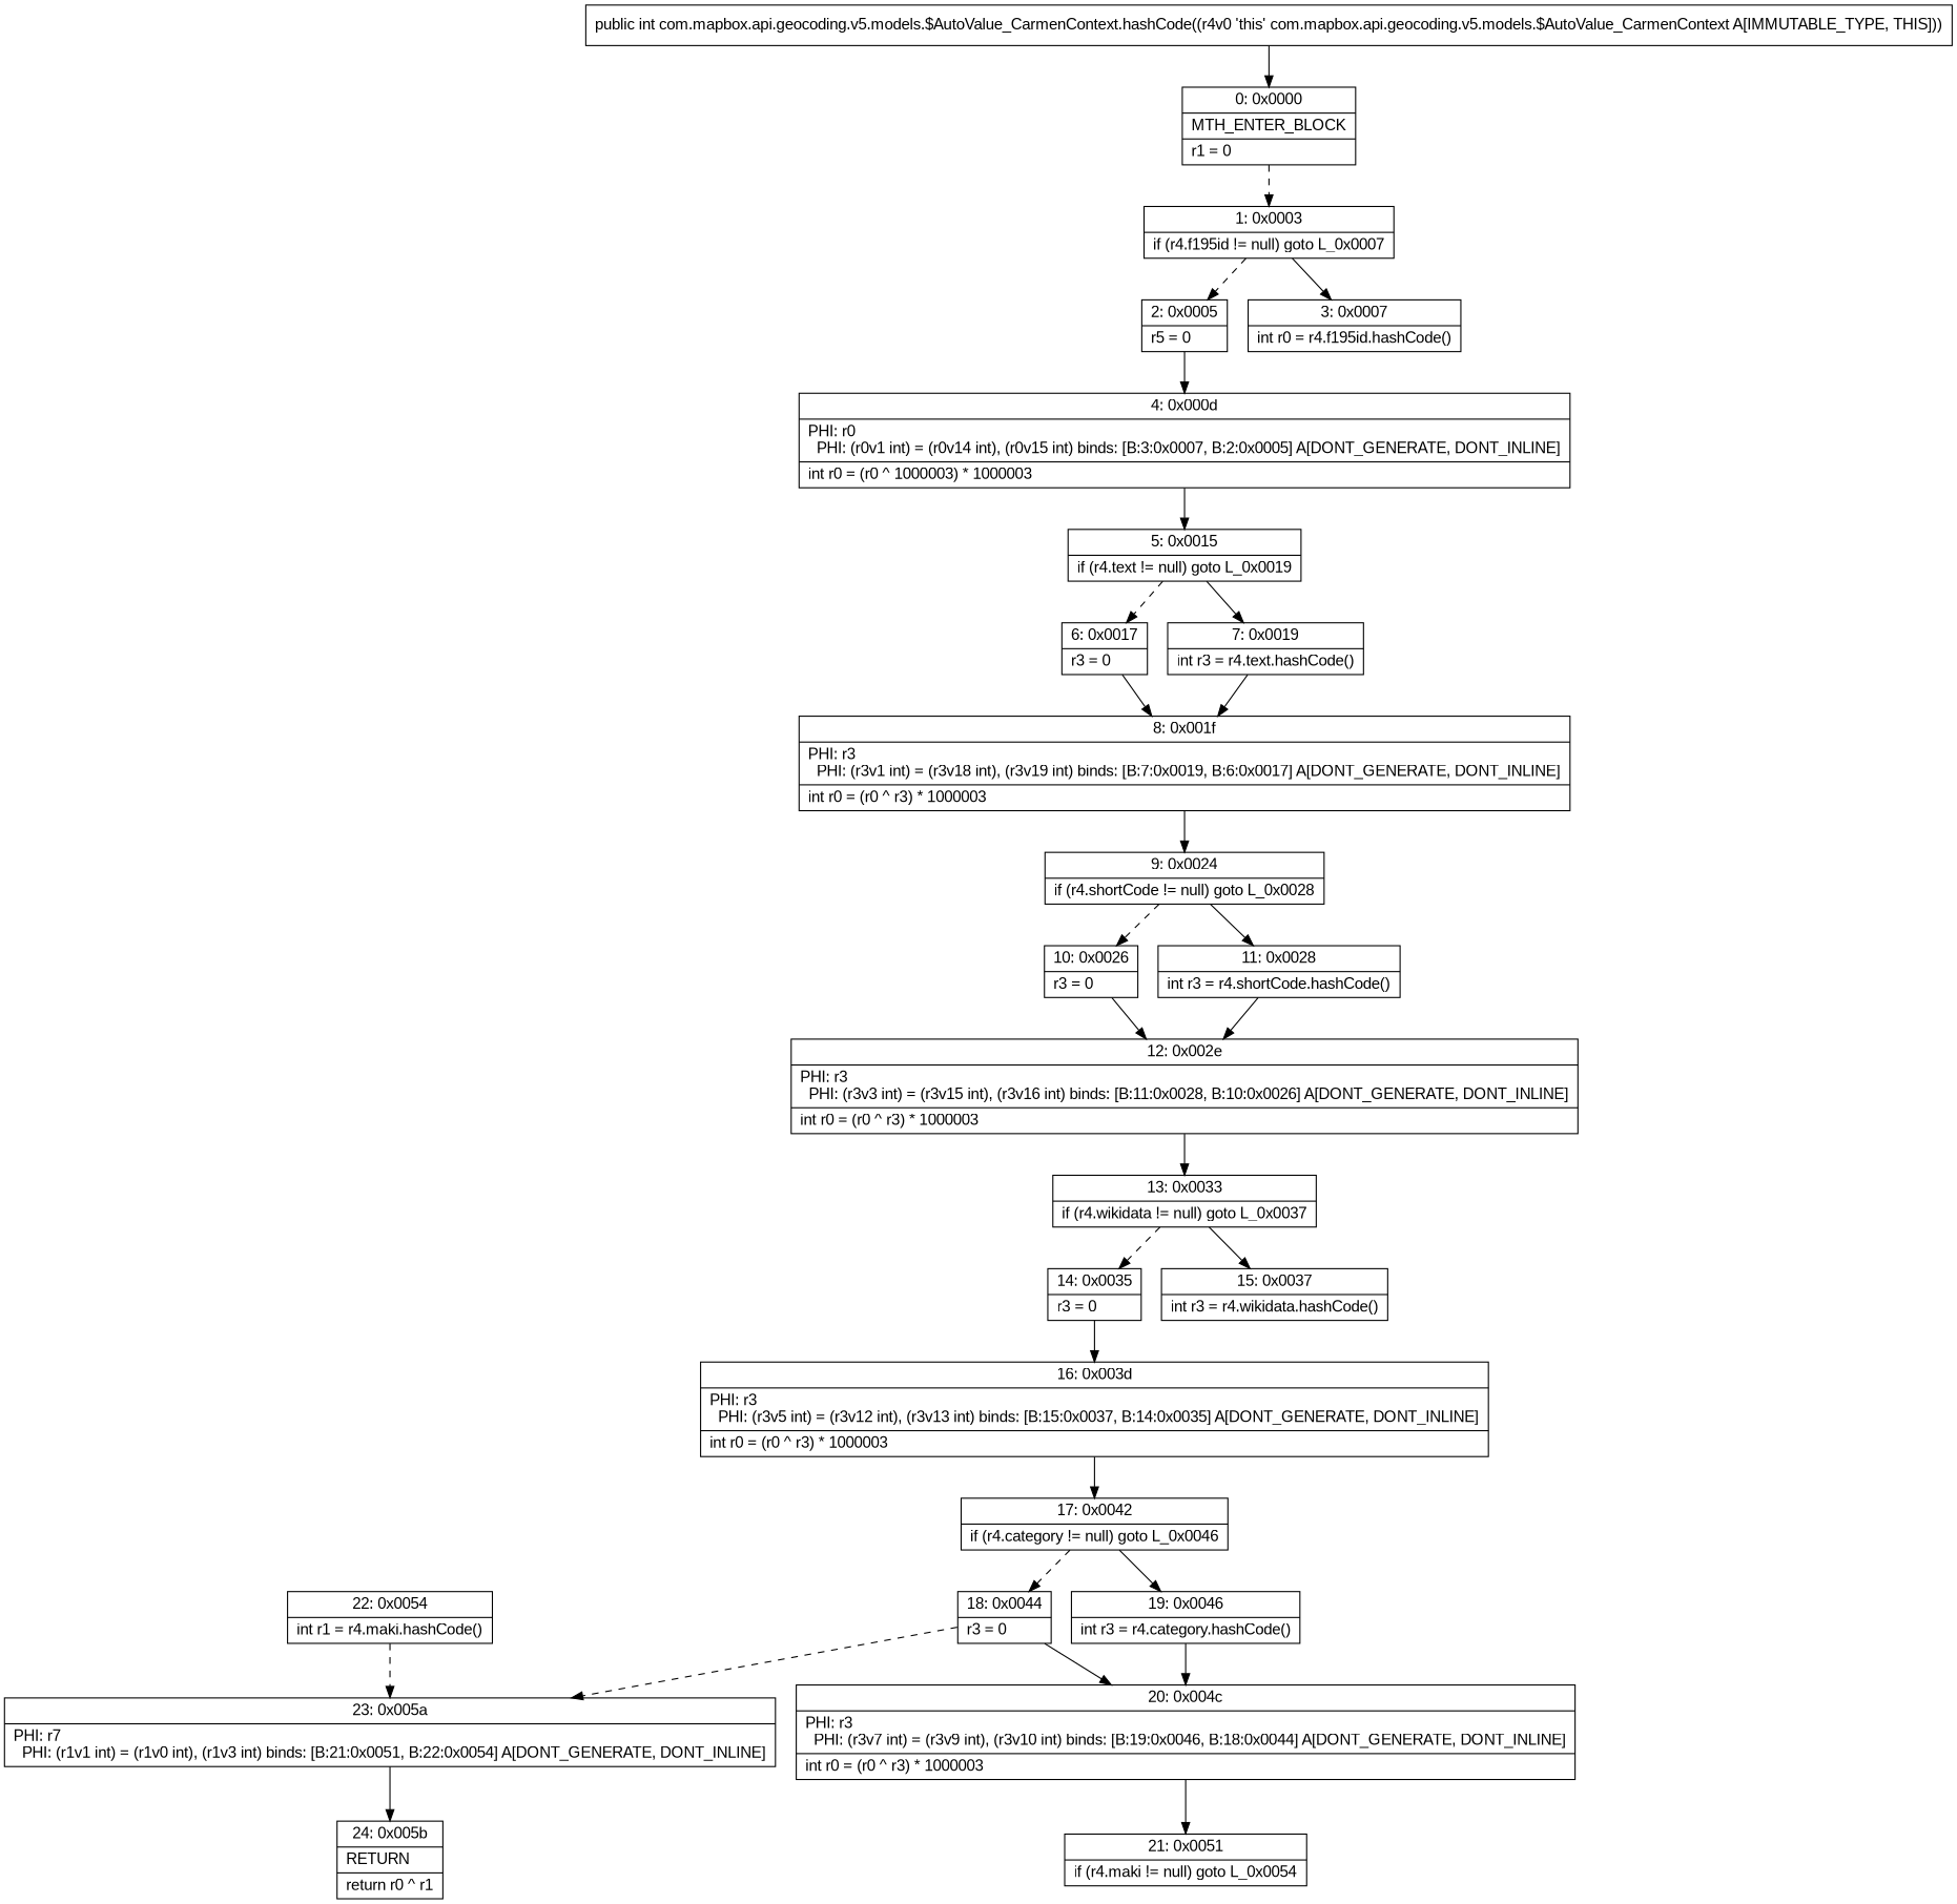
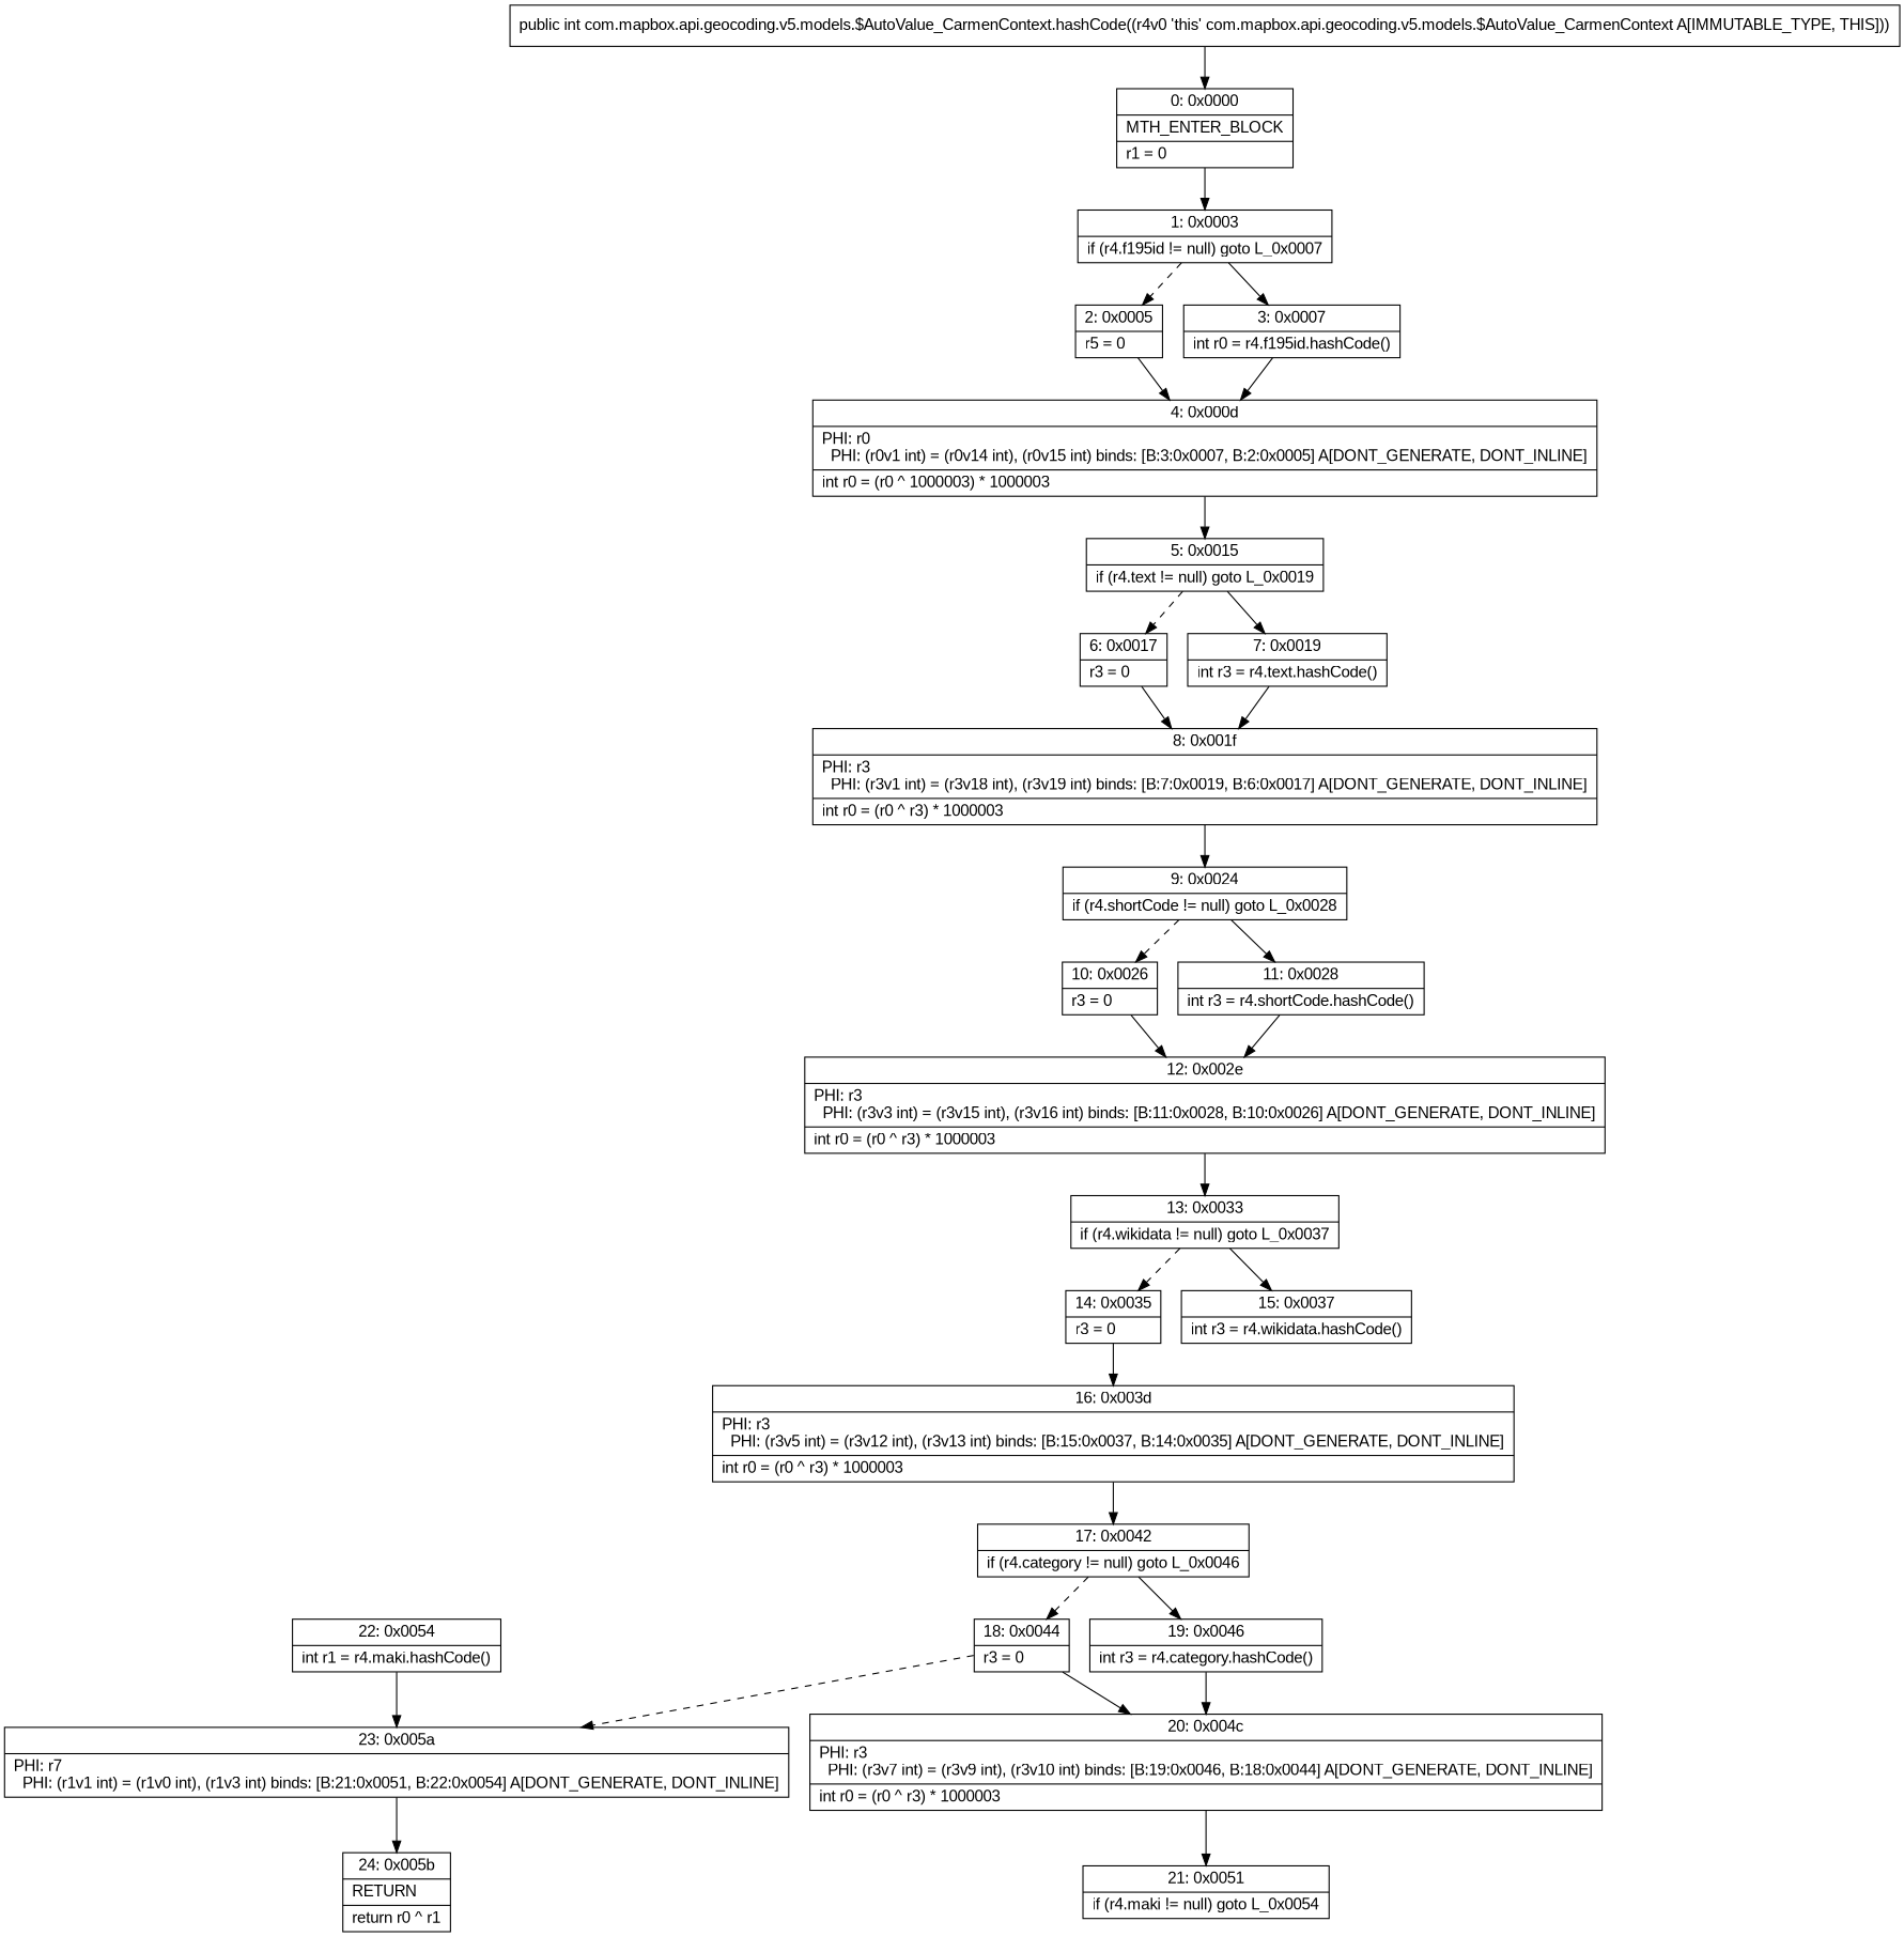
  digraph {
    fontname="Liberation Sans"
    node [fontname="Liberation Sans" shape=record]
    edge [fontname="Liberation Sans"]
    n1 [label="{0\:\ 0x0000|MTH_ENTER_BLOCK\l|r1 = 0\l}"]
    n2 [label="{1\:\ 0x0003|if (r4.f195id != null) goto L_0x0007\l}"]
    n3 [label="{2\:\ 0x0005|r5 = 0\l}"]
    n4 [label="{3\:\ 0x0007|int r0 = r4.f195id.hashCode()\l}"]
    n5 [label="{4\:\ 0x000d|PHI: r0 \l  PHI: (r0v1 int) = (r0v14 int), (r0v15 int) binds: [B:3:0x0007, B:2:0x0005] A[DONT_GENERATE, DONT_INLINE]\l|int r0 = (r0 ^ 1000003) * 1000003\l}"]
    n6 [label="{5\:\ 0x0015|if (r4.text != null) goto L_0x0019\l}"]
    n7 [label="{6\:\ 0x0017|r3 = 0\l}"]
    n8 [label="{7\:\ 0x0019|int r3 = r4.text.hashCode()\l}"]
    n9 [label="{8\:\ 0x001f|PHI: r3 \l  PHI: (r3v1 int) = (r3v18 int), (r3v19 int) binds: [B:7:0x0019, B:6:0x0017] A[DONT_GENERATE, DONT_INLINE]\l|int r0 = (r0 ^ r3) * 1000003\l}"]
    n10 [label="{9\:\ 0x0024|if (r4.shortCode != null) goto L_0x0028\l}"]
    n11 [label="{10\:\ 0x0026|r3 = 0\l}"]
    n12 [label="{11\:\ 0x0028|int r3 = r4.shortCode.hashCode()\l}"]
    n13 [label="{12\:\ 0x002e|PHI: r3 \l  PHI: (r3v3 int) = (r3v15 int), (r3v16 int) binds: [B:11:0x0028, B:10:0x0026] A[DONT_GENERATE, DONT_INLINE]\l|int r0 = (r0 ^ r3) * 1000003\l}"]
    n14 [label="{13\:\ 0x0033|if (r4.wikidata != null) goto L_0x0037\l}"]
    n15 [label="{14\:\ 0x0035|r3 = 0\l}"]
    n16 [label="{15\:\ 0x0037|int r3 = r4.wikidata.hashCode()\l}"]
    n17 [label="{16\:\ 0x003d|PHI: r3 \l  PHI: (r3v5 int) = (r3v12 int), (r3v13 int) binds: [B:15:0x0037, B:14:0x0035] A[DONT_GENERATE, DONT_INLINE]\l|int r0 = (r0 ^ r3) * 1000003\l}"]
    n18 [label="{17\:\ 0x0042|if (r4.category != null) goto L_0x0046\l}"]
    n19 [label="{18\:\ 0x0044|r3 = 0\l}"]
    n20 [label="{19\:\ 0x0046|int r3 = r4.category.hashCode()\l}"]
    n21 [label="{20\:\ 0x004c|PHI: r3 \l  PHI: (r3v7 int) = (r3v9 int), (r3v10 int) binds: [B:19:0x0046, B:18:0x0044] A[DONT_GENERATE, DONT_INLINE]\l|int r0 = (r0 ^ r3) * 1000003\l}"]
    n22 [label="{23\:\ 0x005a|PHI: r7 \l  PHI: (r1v1 int) = (r1v0 int), (r1v3 int) binds: [B:21:0x0051, B:22:0x0054] A[DONT_GENERATE, DONT_INLINE]\l}"]
    n23 [label="{21\:\ 0x0051|if (r4.maki != null) goto L_0x0054\l}"]
    n24 [label="{22\:\ 0x0054|int r1 = r4.maki.hashCode()\l}"]
    n25 [label="{24\:\ 0x005b|RETURN\l|return r0 ^ r1\l}"]
    n26 [label="{public int com.mapbox.api.geocoding.v5.models.$AutoValue_CarmenContext.hashCode((r4v0 'this' com.mapbox.api.geocoding.v5.models.$AutoValue_CarmenContext A[IMMUTABLE_TYPE, THIS])) }"]
-   n1 -> n2 [style=dashed]
+   n1 -> n2
    n2 -> n3 [style=dashed]
    n2 -> n4
    n3 -> n5
+   n4 -> n5
    n5 -> n6
    n6 -> n7 [style=dashed]
    n6 -> n8
    n7 -> n9
    n8 -> n9
    n9 -> n10
    n10 -> n11 [style=dashed]
    n10 -> n12
    n11 -> n13
    n12 -> n13
    n13 -> n14
    n14 -> n15 [style=dashed]
    n14 -> n16
    n15 -> n17
    n17 -> n18
    n18 -> n19 [style=dashed]
    n18 -> n20
    n19 -> n21
    n19 -> n22 [style=dashed]
    n20 -> n21
    n21 -> n23
    n22 -> n25
-   n24 -> n22 [style=dashed]
+   n24 -> n22
    n26 -> n1
  }
